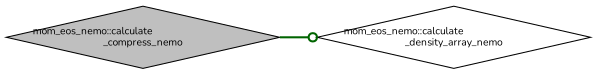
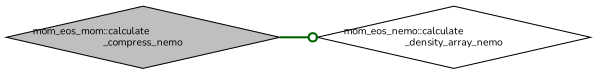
  digraph {
    rankdir=LR
    fontname=Nunito
    node [color=black fontname=Nunito fontsize=10 shape=diamond style=filled]
-   n1 [fillcolor=grey75 fontcolor=black height=0.2 label="mom_eos_nemo::calculate\l_compress_nemo" width=0.4]
+   n1 [fillcolor=grey75 fontcolor=black height=0.2 label="mom_eos_mom::calculate\l_compress_nemo" width=0.4]
    n2 [fillcolor=white height=0.2 label="mom_eos_nemo::calculate\l_density_array_nemo" width=0.4]
    n1 -> n2 [color=darkgreen fontname=Nunito fontsize=10 labelfontname=Helvetica labelfontsize=10 style=bold arrowhead=odot]
  }
